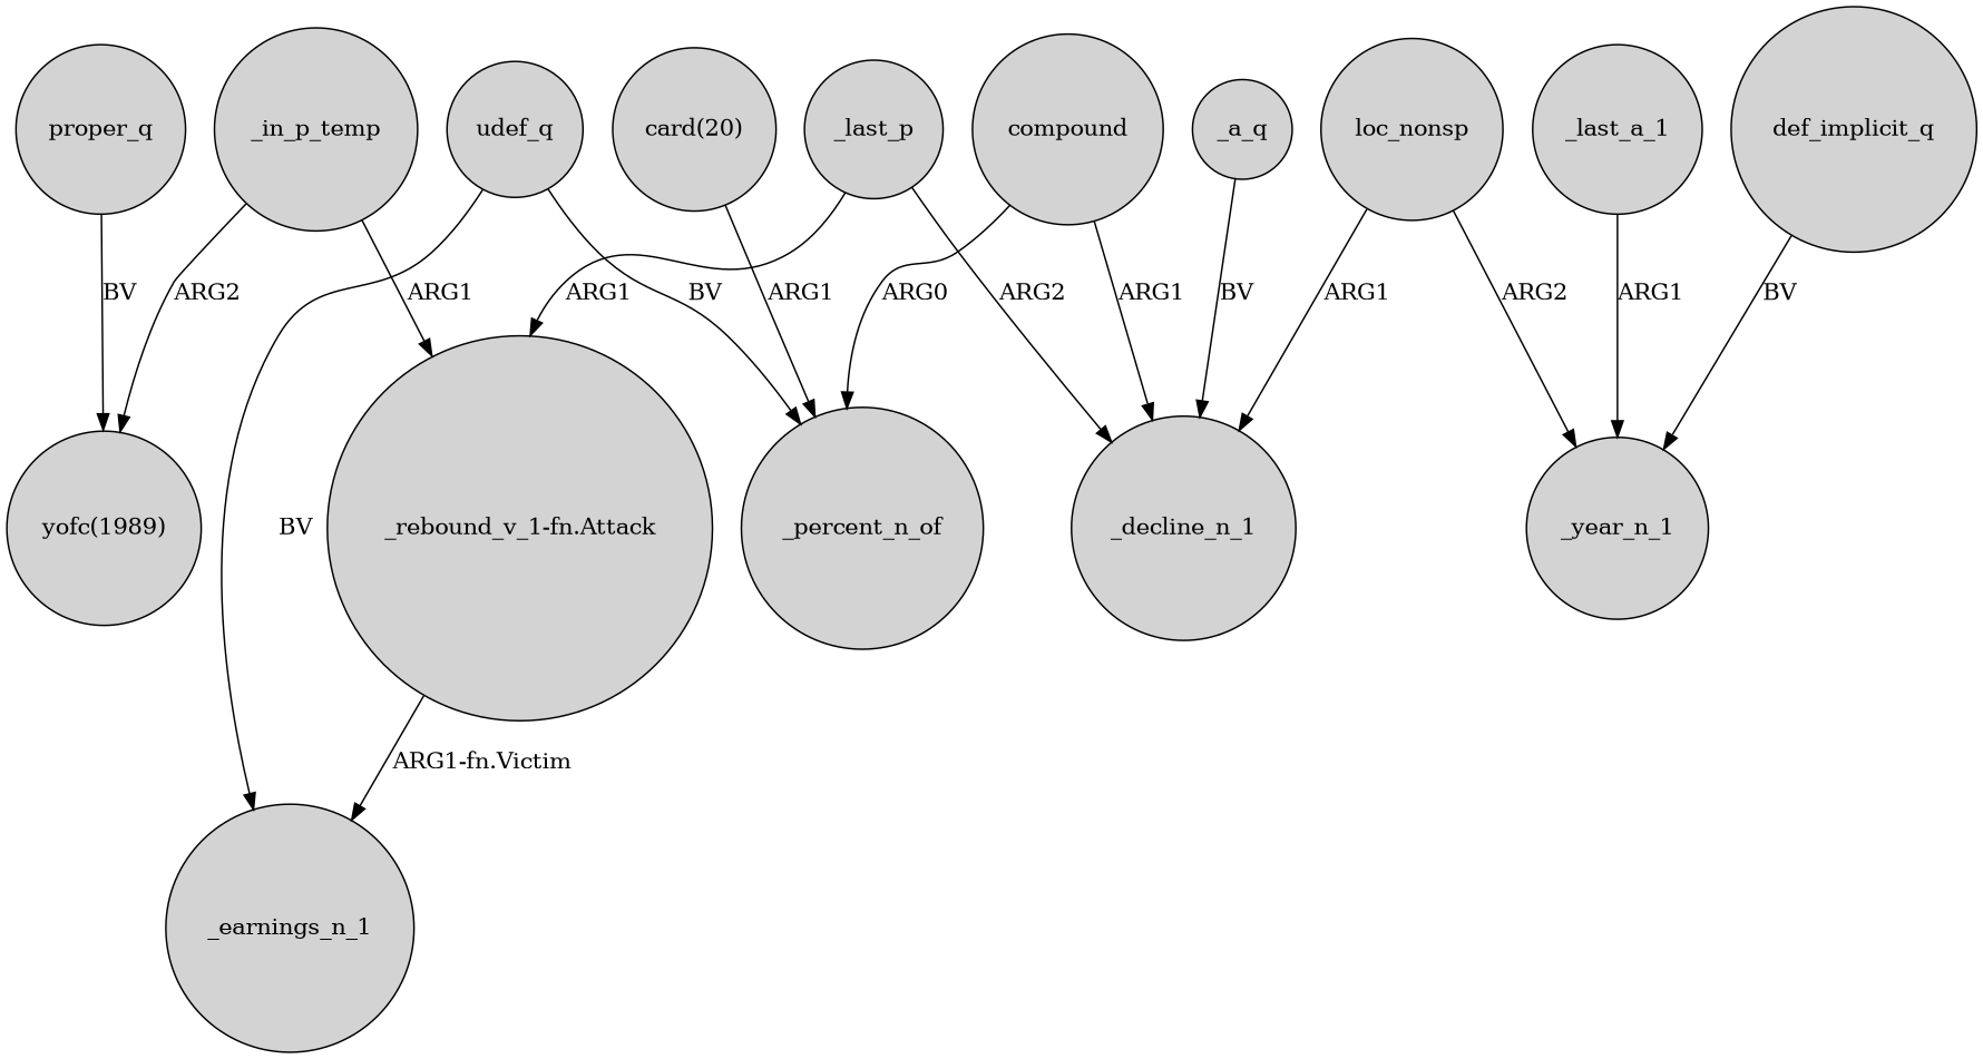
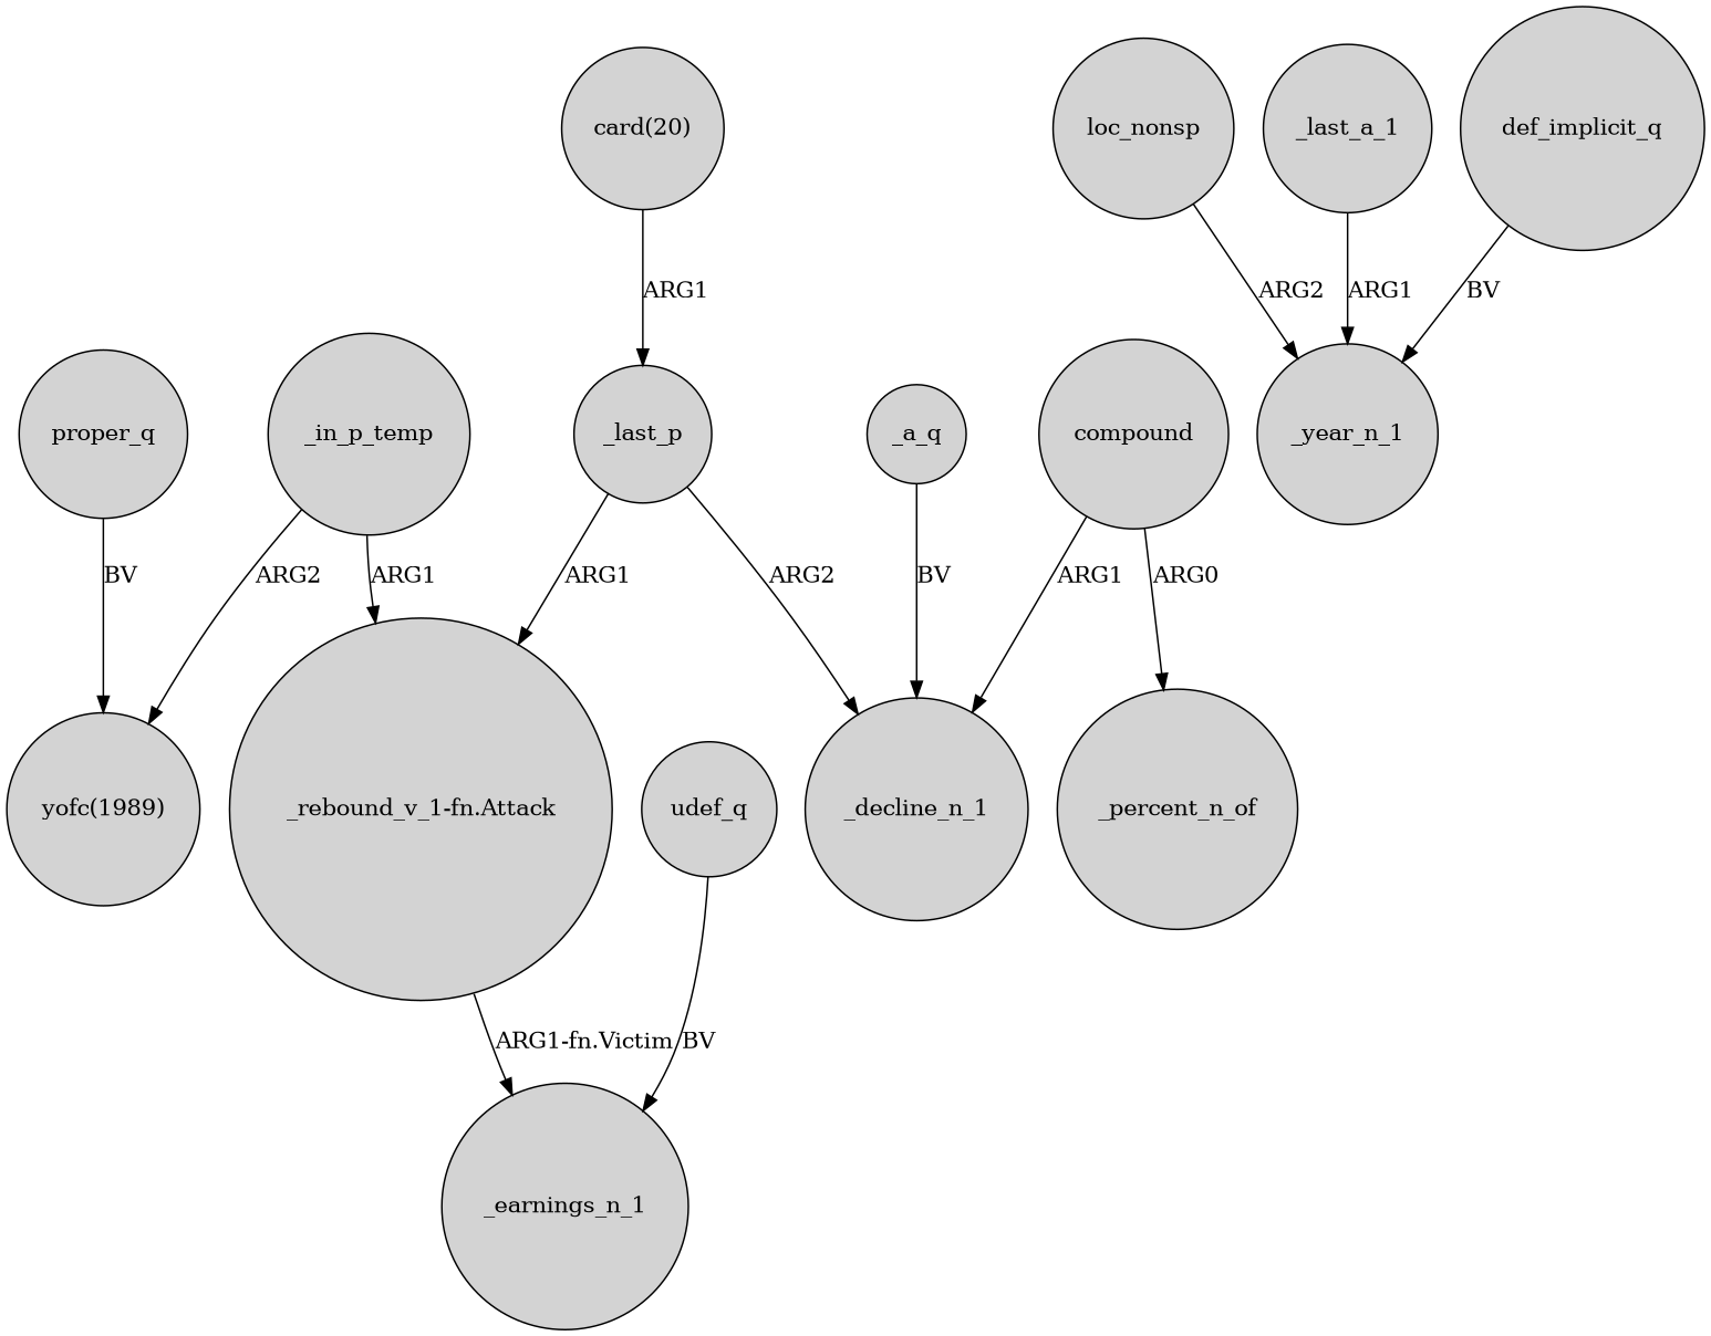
  digraph {
    node [shape=circle style=filled]
    _in_p_temp
    "yofc(1989)"
    "_rebound_v_1-fn.Attack"
    _earnings_n_1
    n5 [label=_last_p]
    _decline_n_1
    udef_q
    _percent_n_of
    loc_nonsp
    _year_n_1
    compound
    _last_a_1
    _a_q
    "card(20)"
    proper_q
    def_implicit_q
    _in_p_temp -> "yofc(1989)" [label=ARG2]
    _in_p_temp -> "_rebound_v_1-fn.Attack" [label=ARG1]
    "_rebound_v_1-fn.Attack" -> _earnings_n_1 [label="ARG1-fn.Victim"]
    n5 -> "_rebound_v_1-fn.Attack" [label=ARG1]
    n5 -> _decline_n_1 [label=ARG2]
    udef_q -> _earnings_n_1 [label=BV]
-   udef_q -> _percent_n_of [label=BV]
-   loc_nonsp -> _decline_n_1 [label=ARG1]
    loc_nonsp -> _year_n_1 [label=ARG2]
    compound -> _decline_n_1 [label=ARG1]
    compound -> _percent_n_of [label=ARG0]
    _last_a_1 -> _year_n_1 [label=ARG1]
    _a_q -> _decline_n_1 [label=BV]
-   "card(20)" -> _percent_n_of [label=ARG1]
+   "card(20)" -> n5 [label=ARG1]
    proper_q -> "yofc(1989)" [label=BV]
    def_implicit_q -> _year_n_1 [label=BV]
  }
